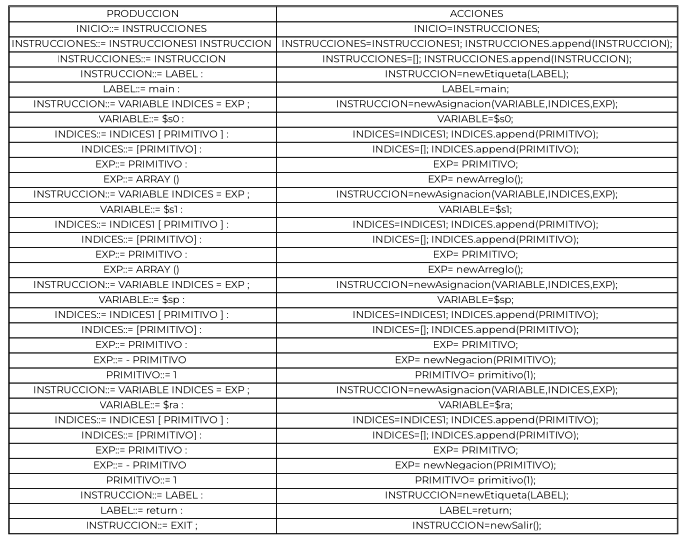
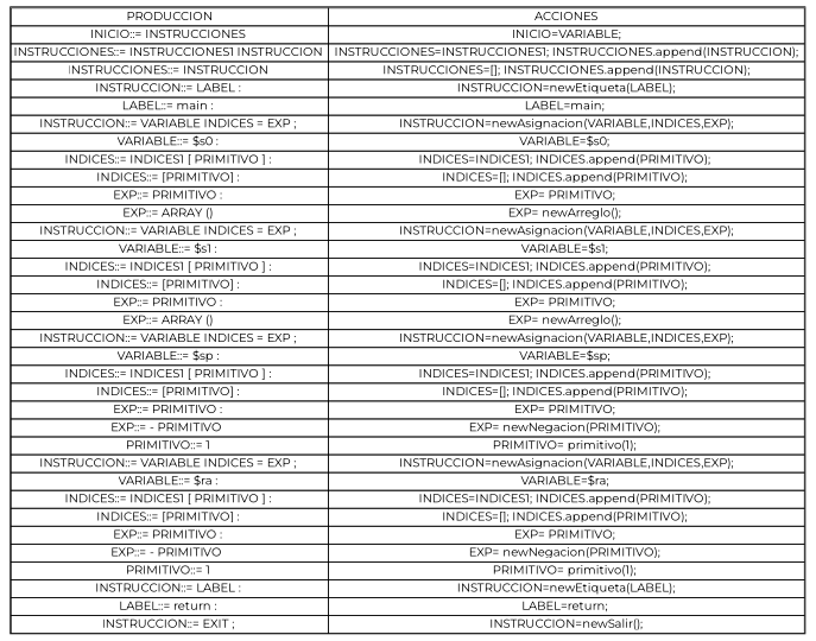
  digraph {
    fontname=Montserrat
-   n1 [label=<        <table cellspacing='0'>       <tr><td>PRODUCCION</td><td>ACCIONES</td></tr> <tr><td>INICIO::= INSTRUCCIONES </td><td> INICIO=INSTRUCCIONES; </td></tr> <tr><td>INSTRUCCIONES::= INSTRUCCIONES1 INSTRUCCION </td><td> INSTRUCCIONES=INSTRUCCIONES1; INSTRUCCIONES.append(INSTRUCCION); </td></tr> <tr><td>INSTRUCCIONES::= INSTRUCCION </td><td> INSTRUCCIONES=[]; INSTRUCCIONES.append(INSTRUCCION); </td></tr> <tr><td>INSTRUCCION::= LABEL : </td><td> INSTRUCCION=newEtiqueta(LABEL); </td></tr> <tr><td>LABEL::= main : </td><td> LABEL=main;  </td></tr> <tr><td>INSTRUCCION::= VARIABLE INDICES = EXP ; </td><td> INSTRUCCION=newAsignacion(VARIABLE,INDICES,EXP); </td></tr> <tr><td>VARIABLE::= $s0 : </td><td> VARIABLE=$s0;  </td></tr> <tr><td>INDICES::= INDICES1 [ PRIMITIVO ] : </td><td> INDICES=INDICES1; INDICES.append(PRIMITIVO);  </td></tr> <tr><td>INDICES::= [PRIMITIVO] : </td><td> INDICES=[]; INDICES.append(PRIMITIVO);  </td></tr> <tr><td>EXP::= PRIMITIVO : </td><td> EXP= PRIMITIVO;  </td></tr> <tr><td>EXP::= ARRAY () </td><td> EXP= newArreglo();  </td></tr> <tr><td>INSTRUCCION::= VARIABLE INDICES = EXP ; </td><td> INSTRUCCION=newAsignacion(VARIABLE,INDICES,EXP); </td></tr> <tr><td>VARIABLE::= $s1 : </td><td> VARIABLE=$s1;  </td></tr> <tr><td>INDICES::= INDICES1 [ PRIMITIVO ] : </td><td> INDICES=INDICES1; INDICES.append(PRIMITIVO);  </td></tr> <tr><td>INDICES::= [PRIMITIVO] : </td><td> INDICES=[]; INDICES.append(PRIMITIVO);  </td></tr> <tr><td>EXP::= PRIMITIVO : </td><td> EXP= PRIMITIVO;  </td></tr> <tr><td>EXP::= ARRAY () </td><td> EXP= newArreglo();  </td></tr> <tr><td>INSTRUCCION::= VARIABLE INDICES = EXP ; </td><td> INSTRUCCION=newAsignacion(VARIABLE,INDICES,EXP); </td></tr> <tr><td>VARIABLE::= $sp : </td><td> VARIABLE=$sp;  </td></tr> <tr><td>INDICES::= INDICES1 [ PRIMITIVO ] : </td><td> INDICES=INDICES1; INDICES.append(PRIMITIVO);  </td></tr> <tr><td>INDICES::= [PRIMITIVO] : </td><td> INDICES=[]; INDICES.append(PRIMITIVO);  </td></tr> <tr><td>EXP::= PRIMITIVO : </td><td> EXP= PRIMITIVO;  </td></tr> <tr><td>EXP::= - PRIMITIVO  </td><td> EXP= newNegacion(PRIMITIVO);  </td></tr>  <tr><td>PRIMITIVO::= 1 </td><td> PRIMITIVO= primitivo(1);  </td></tr> <tr><td>INSTRUCCION::= VARIABLE INDICES = EXP ; </td><td> INSTRUCCION=newAsignacion(VARIABLE,INDICES,EXP); </td></tr> <tr><td>VARIABLE::= $ra : </td><td> VARIABLE=$ra;  </td></tr> <tr><td>INDICES::= INDICES1 [ PRIMITIVO ] : </td><td> INDICES=INDICES1; INDICES.append(PRIMITIVO);  </td></tr> <tr><td>INDICES::= [PRIMITIVO] : </td><td> INDICES=[]; INDICES.append(PRIMITIVO);  </td></tr> <tr><td>EXP::= PRIMITIVO : </td><td> EXP= PRIMITIVO;  </td></tr> <tr><td>EXP::= - PRIMITIVO  </td><td> EXP= newNegacion(PRIMITIVO);  </td></tr>  <tr><td>PRIMITIVO::= 1 </td><td> PRIMITIVO= primitivo(1);  </td></tr> <tr><td>INSTRUCCION::= LABEL : </td><td> INSTRUCCION=newEtiqueta(LABEL); </td></tr> <tr><td>LABEL::= return : </td><td> LABEL=return;  </td></tr> <tr><td>INSTRUCCION::= EXIT ; </td><td> INSTRUCCION=newSalir(); </td></tr>     </table> > shape=plaintext fontname=Montserrat]
+   n1 [label=<        <table cellspacing='0'>       <tr><td>PRODUCCION</td><td>ACCIONES</td></tr> <tr><td>INICIO::= INSTRUCCIONES </td><td> INICIO=VARIABLE; </td></tr> <tr><td>INSTRUCCIONES::= INSTRUCCIONES1 INSTRUCCION </td><td> INSTRUCCIONES=INSTRUCCIONES1; INSTRUCCIONES.append(INSTRUCCION); </td></tr> <tr><td>INSTRUCCIONES::= INSTRUCCION </td><td> INSTRUCCIONES=[]; INSTRUCCIONES.append(INSTRUCCION); </td></tr> <tr><td>INSTRUCCION::= LABEL : </td><td> INSTRUCCION=newEtiqueta(LABEL); </td></tr> <tr><td>LABEL::= main : </td><td> LABEL=main;  </td></tr> <tr><td>INSTRUCCION::= VARIABLE INDICES = EXP ; </td><td> INSTRUCCION=newAsignacion(VARIABLE,INDICES,EXP); </td></tr> <tr><td>VARIABLE::= $s0 : </td><td> VARIABLE=$s0;  </td></tr> <tr><td>INDICES::= INDICES1 [ PRIMITIVO ] : </td><td> INDICES=INDICES1; INDICES.append(PRIMITIVO);  </td></tr> <tr><td>INDICES::= [PRIMITIVO] : </td><td> INDICES=[]; INDICES.append(PRIMITIVO);  </td></tr> <tr><td>EXP::= PRIMITIVO : </td><td> EXP= PRIMITIVO;  </td></tr> <tr><td>EXP::= ARRAY () </td><td> EXP= newArreglo();  </td></tr> <tr><td>INSTRUCCION::= VARIABLE INDICES = EXP ; </td><td> INSTRUCCION=newAsignacion(VARIABLE,INDICES,EXP); </td></tr> <tr><td>VARIABLE::= $s1 : </td><td> VARIABLE=$s1;  </td></tr> <tr><td>INDICES::= INDICES1 [ PRIMITIVO ] : </td><td> INDICES=INDICES1; INDICES.append(PRIMITIVO);  </td></tr> <tr><td>INDICES::= [PRIMITIVO] : </td><td> INDICES=[]; INDICES.append(PRIMITIVO);  </td></tr> <tr><td>EXP::= PRIMITIVO : </td><td> EXP= PRIMITIVO;  </td></tr> <tr><td>EXP::= ARRAY () </td><td> EXP= newArreglo();  </td></tr> <tr><td>INSTRUCCION::= VARIABLE INDICES = EXP ; </td><td> INSTRUCCION=newAsignacion(VARIABLE,INDICES,EXP); </td></tr> <tr><td>VARIABLE::= $sp : </td><td> VARIABLE=$sp;  </td></tr> <tr><td>INDICES::= INDICES1 [ PRIMITIVO ] : </td><td> INDICES=INDICES1; INDICES.append(PRIMITIVO);  </td></tr> <tr><td>INDICES::= [PRIMITIVO] : </td><td> INDICES=[]; INDICES.append(PRIMITIVO);  </td></tr> <tr><td>EXP::= PRIMITIVO : </td><td> EXP= PRIMITIVO;  </td></tr> <tr><td>EXP::= - PRIMITIVO  </td><td> EXP= newNegacion(PRIMITIVO);  </td></tr>  <tr><td>PRIMITIVO::= 1 </td><td> PRIMITIVO= primitivo(1);  </td></tr> <tr><td>INSTRUCCION::= VARIABLE INDICES = EXP ; </td><td> INSTRUCCION=newAsignacion(VARIABLE,INDICES,EXP); </td></tr> <tr><td>VARIABLE::= $ra : </td><td> VARIABLE=$ra;  </td></tr> <tr><td>INDICES::= INDICES1 [ PRIMITIVO ] : </td><td> INDICES=INDICES1; INDICES.append(PRIMITIVO);  </td></tr> <tr><td>INDICES::= [PRIMITIVO] : </td><td> INDICES=[]; INDICES.append(PRIMITIVO);  </td></tr> <tr><td>EXP::= PRIMITIVO : </td><td> EXP= PRIMITIVO;  </td></tr> <tr><td>EXP::= - PRIMITIVO  </td><td> EXP= newNegacion(PRIMITIVO);  </td></tr>  <tr><td>PRIMITIVO::= 1 </td><td> PRIMITIVO= primitivo(1);  </td></tr> <tr><td>INSTRUCCION::= LABEL : </td><td> INSTRUCCION=newEtiqueta(LABEL); </td></tr> <tr><td>LABEL::= return : </td><td> LABEL=return;  </td></tr> <tr><td>INSTRUCCION::= EXIT ; </td><td> INSTRUCCION=newSalir(); </td></tr>     </table> > shape=plaintext fontname=Montserrat]
  }
